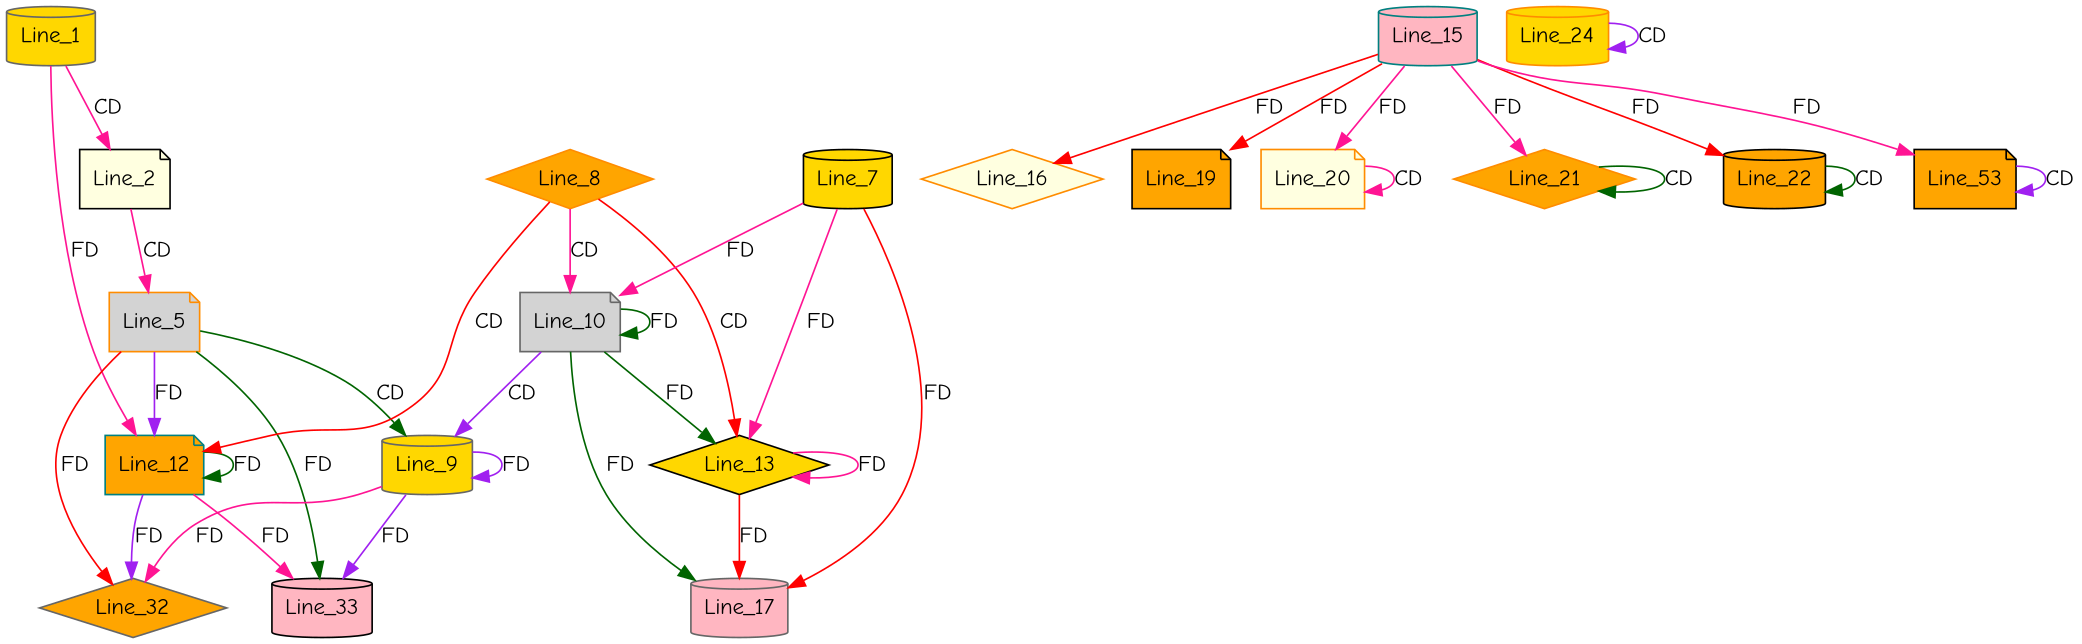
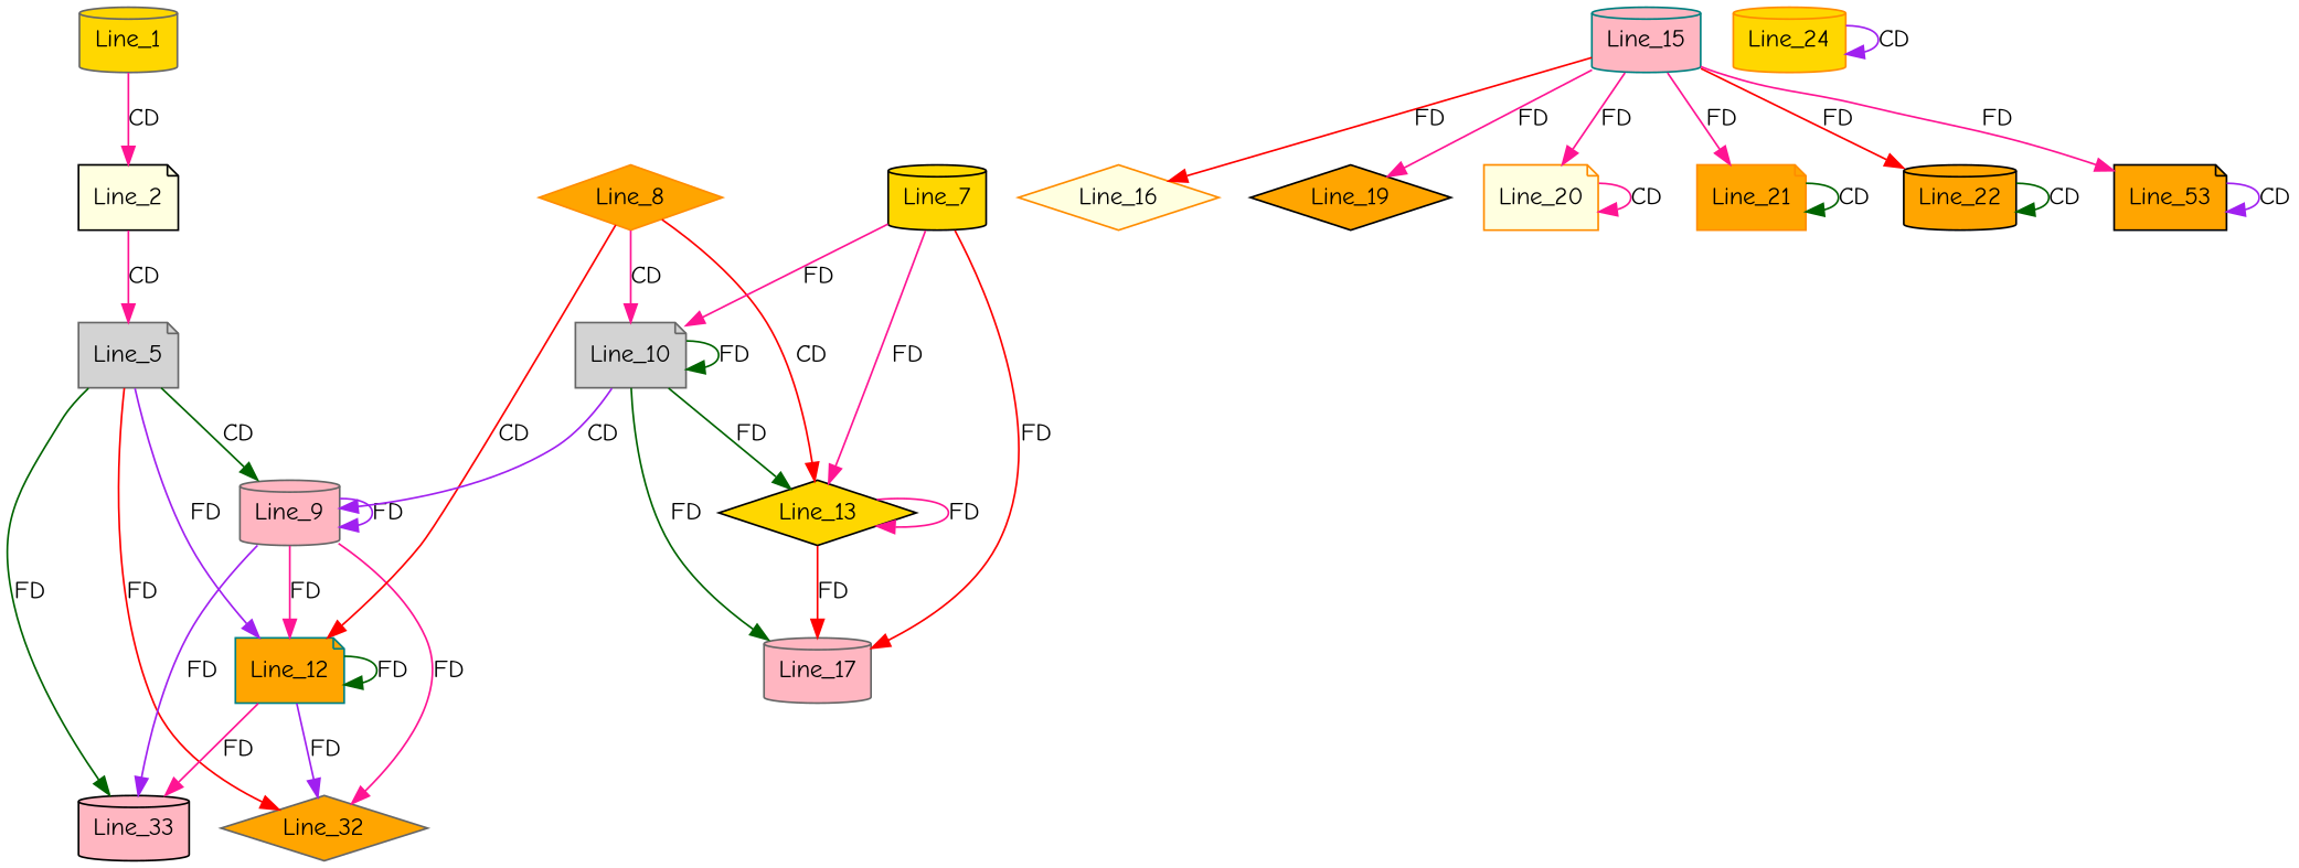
  digraph {
    fontname="Comic Neue"
    node [color=black fillcolor=orange fontname="Comic Neue" shape=cylinder style=filled]
    edge [color=deeppink fontname="Comic Neue"]
    Line_1 [color=gray40 fillcolor=gold]
    Line_2 [fillcolor=lightyellow shape=note]
-   Line_5 [color=darkorange fillcolor=lightgrey shape=note]
-   Line_9 [color=gray40 fillcolor=gold]
+   Line_5 [color=gray40 fillcolor=lightgrey shape=note]
+   Line_9 [color=gray40 fillcolor=lightpink]
    Line_12 [color=teal shape=note]
    Line_32 [color=gray40 shape=diamond]
    Line_33 [fillcolor=lightpink]
    Line_8 [color=darkorange shape=diamond]
    Line_10 [color=gray40 fillcolor=lightgrey shape=note]
    Line_13 [fillcolor=gold shape=diamond]
    Line_17 [color=gray40 fillcolor=lightpink]
    Line_7 [fillcolor=gold]
    Line_15 [color=teal fillcolor=lightpink]
    Line_16 [color=darkorange fillcolor=lightyellow shape=diamond]
-   Line_19 [shape=note]
+   Line_19 [shape=diamond]
    Line_20 [color=darkorange fillcolor=lightyellow shape=note]
-   Line_21 [color=darkorange shape=diamond]
+   Line_21 [color=darkorange shape=note]
    Line_22
    n19 [label=Line_53 shape=note]
    Line_24 [color=darkorange fillcolor=gold]
    Line_1 -> Line_2 [label=CD]
    Line_2 -> Line_5 [label=CD]
    Line_5 -> Line_9 [color=darkgreen label=CD]
    Line_5 -> Line_12 [color=purple label=FD]
    Line_5 -> Line_32 [color=red label=FD]
    Line_5 -> Line_33 [color=darkgreen label=FD]
    Line_9 -> Line_9 [color=purple label=FD]
-   Line_1 -> Line_12 [label=FD]
+   Line_9 -> Line_12 [label=FD]
    Line_9 -> Line_32 [label=FD]
    Line_9 -> Line_33 [color=purple label=FD]
    Line_12 -> Line_12 [color=darkgreen label=FD]
    Line_12 -> Line_32 [color=purple label=FD]
    Line_12 -> Line_33 [label=FD]
    Line_8 -> Line_12 [color=red label=CD]
    Line_8 -> Line_10 [label=CD]
    Line_8 -> Line_13 [color=red label=CD]
    Line_10 -> Line_9 [color=purple label=CD]
    Line_10 -> Line_10 [color=darkgreen label=FD]
    Line_10 -> Line_13 [color=darkgreen label=FD]
    Line_10 -> Line_17 [color=darkgreen label=FD]
    Line_13 -> Line_13 [label=FD]
    Line_13 -> Line_17 [color=red label=FD]
    Line_7 -> Line_10 [label=FD]
    Line_7 -> Line_13 [label=FD]
    Line_7 -> Line_17 [color=red label=FD]
    Line_15 -> Line_16 [color=red label=FD]
-   Line_15 -> Line_19 [color=red label=FD]
+   Line_15 -> Line_19 [label=FD]
    Line_15 -> Line_20 [label=FD]
    Line_15 -> Line_21 [label=FD]
    Line_15 -> Line_22 [color=red label=FD]
    Line_15 -> n19 [label=FD]
    Line_20 -> Line_20 [label=CD]
    Line_21 -> Line_21 [color=darkgreen label=CD]
    Line_22 -> Line_22 [color=darkgreen label=CD]
    n19 -> n19 [color=purple label=CD]
    Line_24 -> Line_24 [color=purple label=CD]
  }
